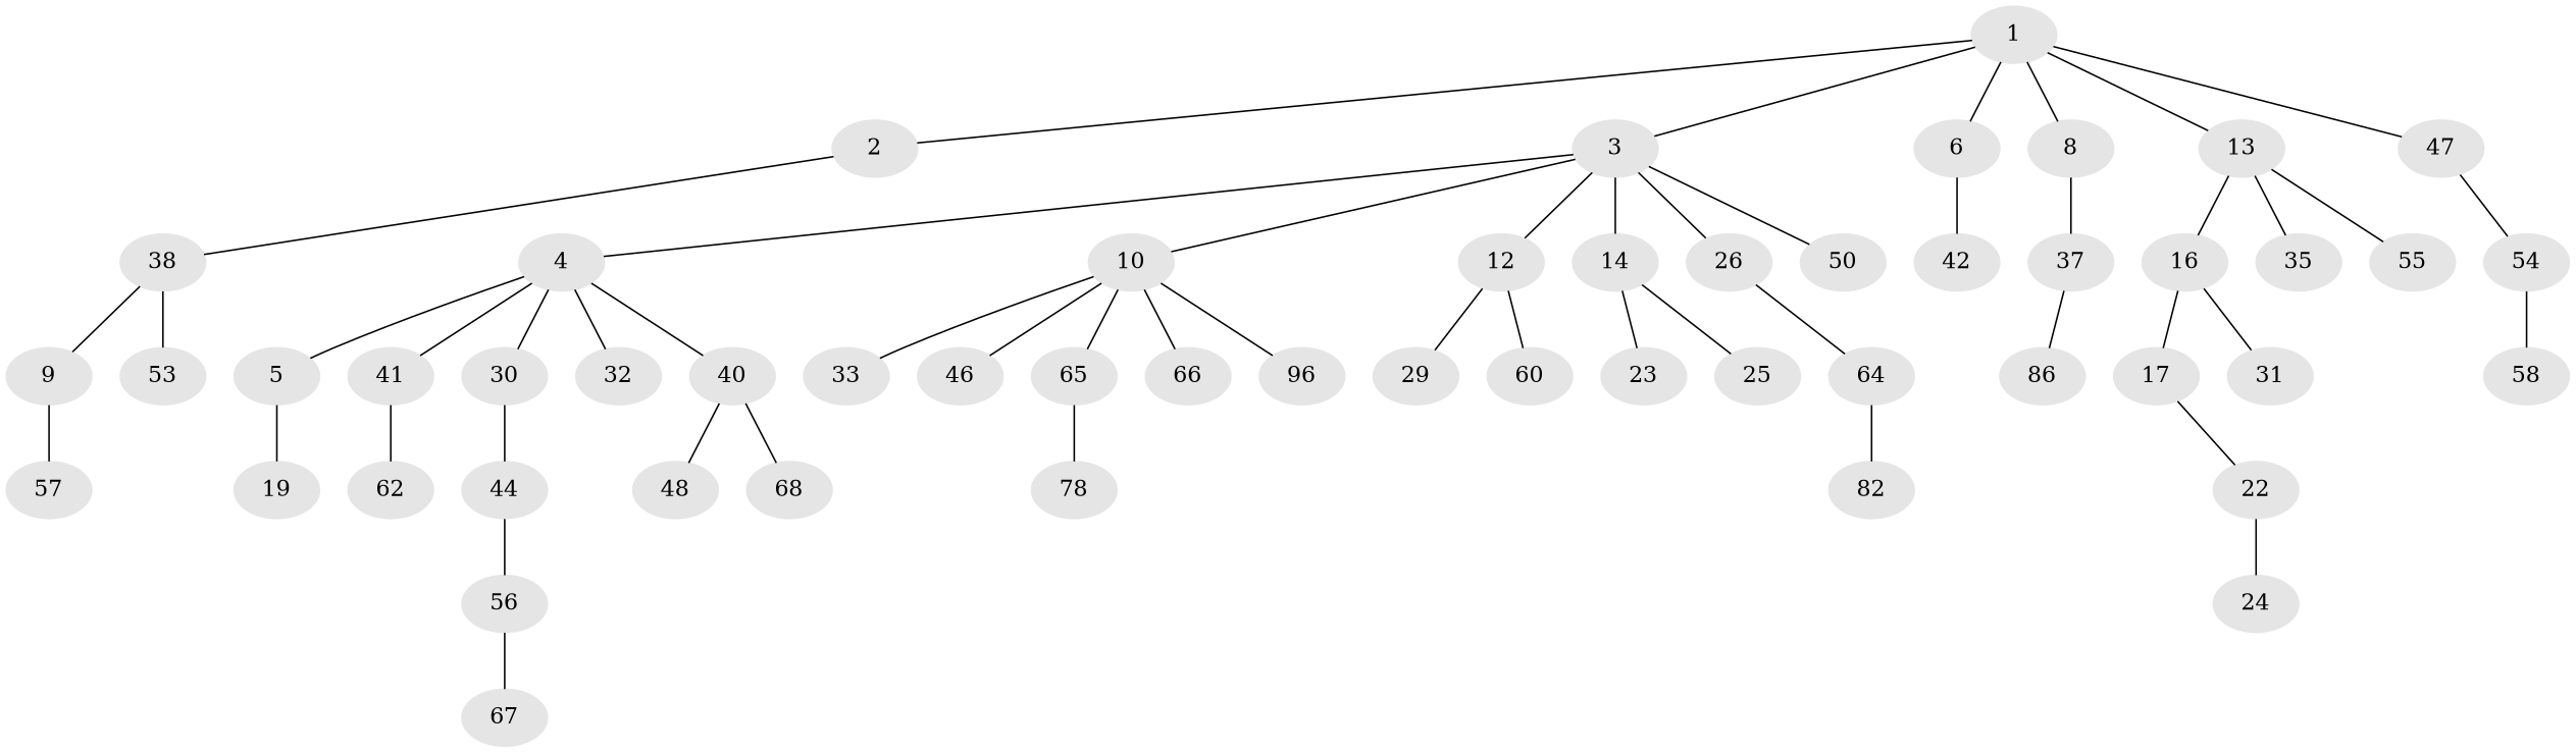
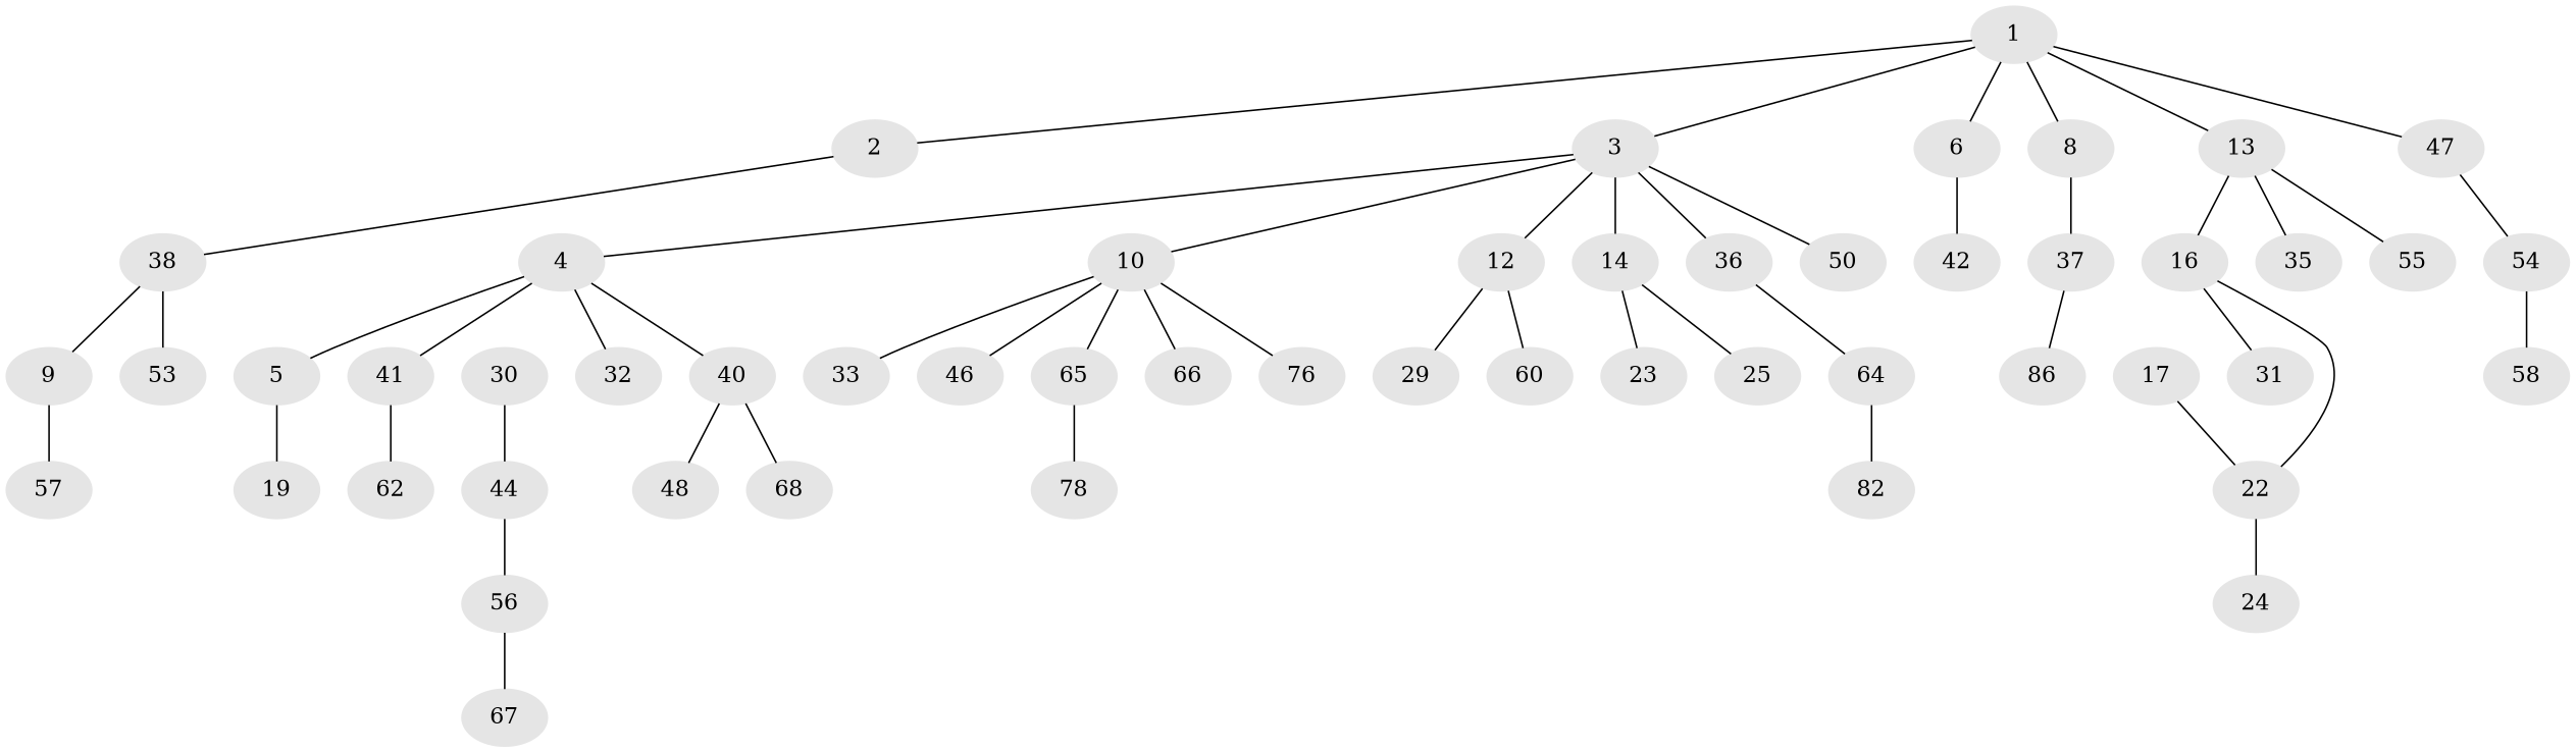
  graph {
    node [color=gray90 style=filled]
    1 [super="+27"]
    2 [super="+59"]
    3 [super="+7"]
    6
    8
    13 [super="+34"]
    47 [super="+77"]
    38
    4 [super="+15"]
    10 [super="+18"]
    12 [super="+73"]
    14 [super="+51"]
-   36 [super="+63" label=26]
+   36 [super="+63"]
    50
    42
    37 [super="+39"]
    16
    35
    55
    54 [super="+81"]
    9 [super="+45"]
    53 [super="+72"]
    5 [super="+11"]
    n24 [label=41 super="+41"]
    30
    32
    40 [super="+43"]
    33
    46
    65 [super="+85"]
    66 [super="+84"]
-   76 [label=96]
+   76
    29 [super="+69"]
    60
    23 [super="+79"]
    25
    64 [super="+80"]
    19
    62 [super="+71"]
    44 [super="+49"]
    48
    68
    57
    86
    78 [super="+83"]
    17 [super="+75"]
    31 [super="+52"]
    22 [super="+28"]
    24 [super="+26"]
    56 [super="+70"]
    82
    67
    58 [super="+61"]
    1 -- 2
    1 -- 3
    1 -- 6
    1 -- 8
    1 -- 13
    1 -- 47
    2 -- 38
    3 -- 4
    3 -- 10
    3 -- 12
    3 -- 14
    3 -- 36
    3 -- 50
    6 -- 42
    8 -- 37
    13 -- 16
    13 -- 35
    13 -- 55
    47 -- 54
    38 -- 9
    38 -- 53
    4 -- 5
    4 -- n24
-   4 -- 30
    4 -- 32
    4 -- 40
    10 -- 33
    10 -- 46
    10 -- 65
    10 -- 66
    10 -- 76
    12 -- 29
    12 -- 60
    14 -- 23
    14 -- 25
    36 -- 64
    37 -- 86
-   16 -- 17
+   16 -- 22
    16 -- 31
    54 -- 58
    9 -- 57
    5 -- 19
    n24 -- 62
    30 -- 44
    40 -- 48
    40 -- 68
    65 -- 78
    64 -- 82
    44 -- 56
    17 -- 22
    22 -- 24
    56 -- 67
  }
